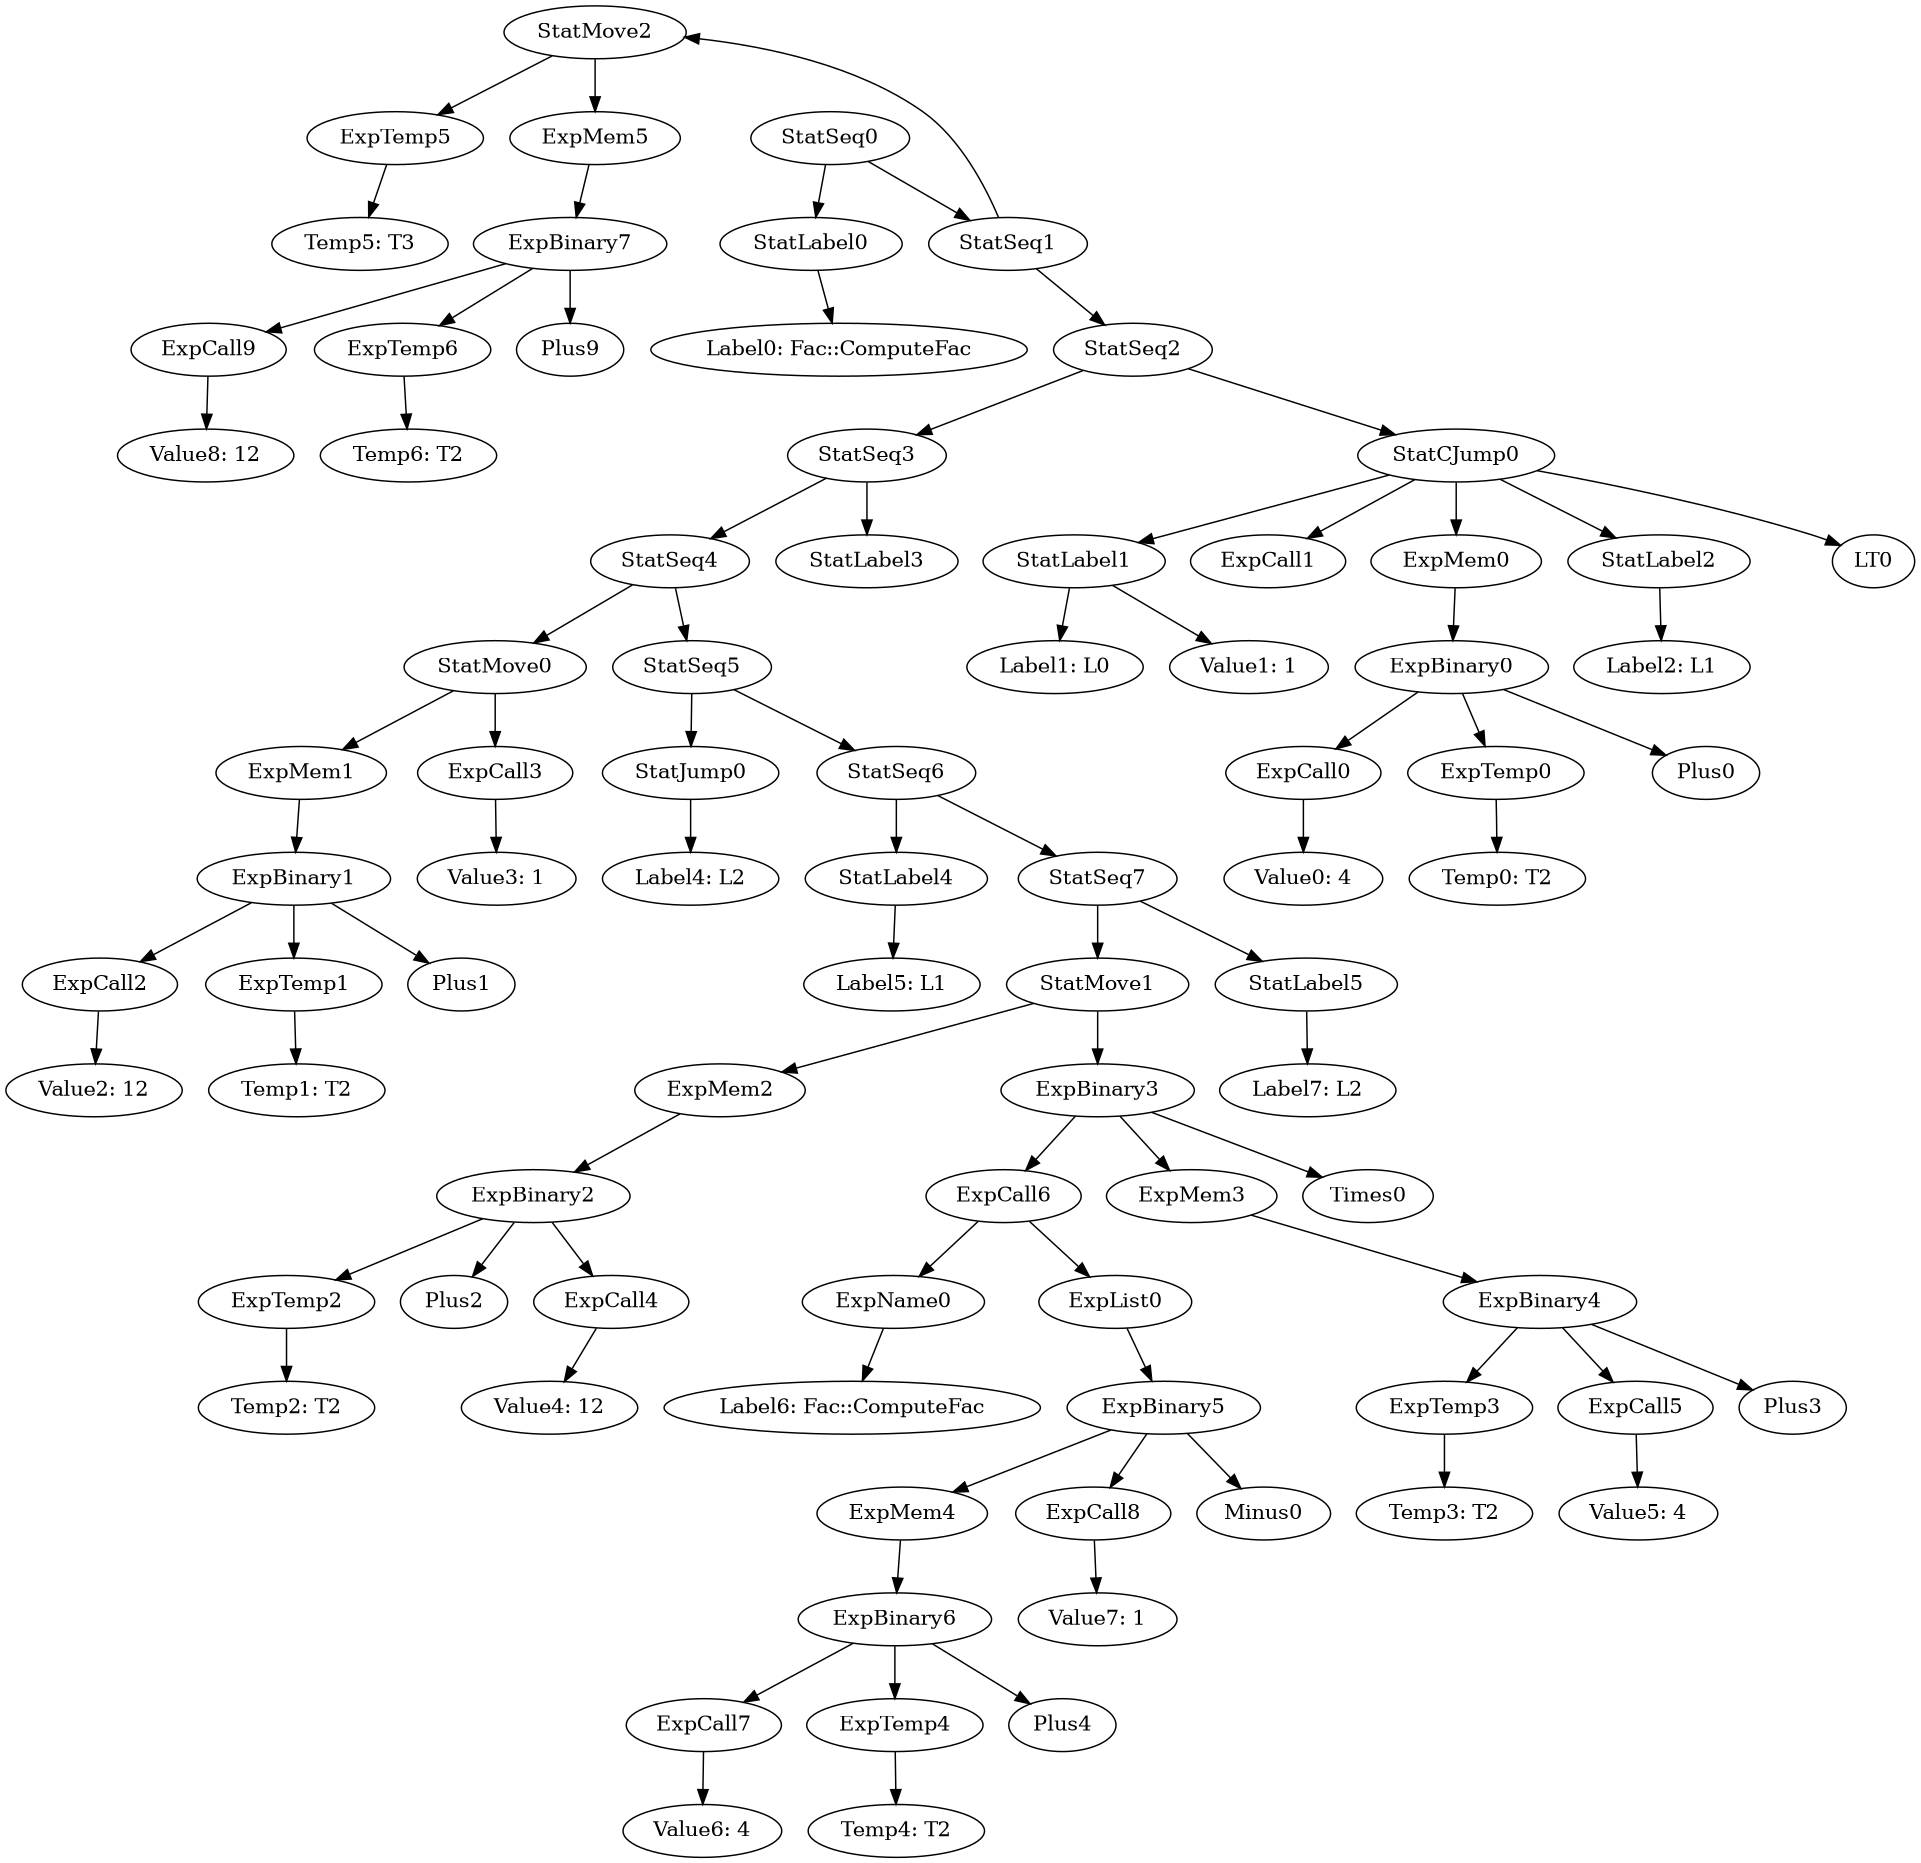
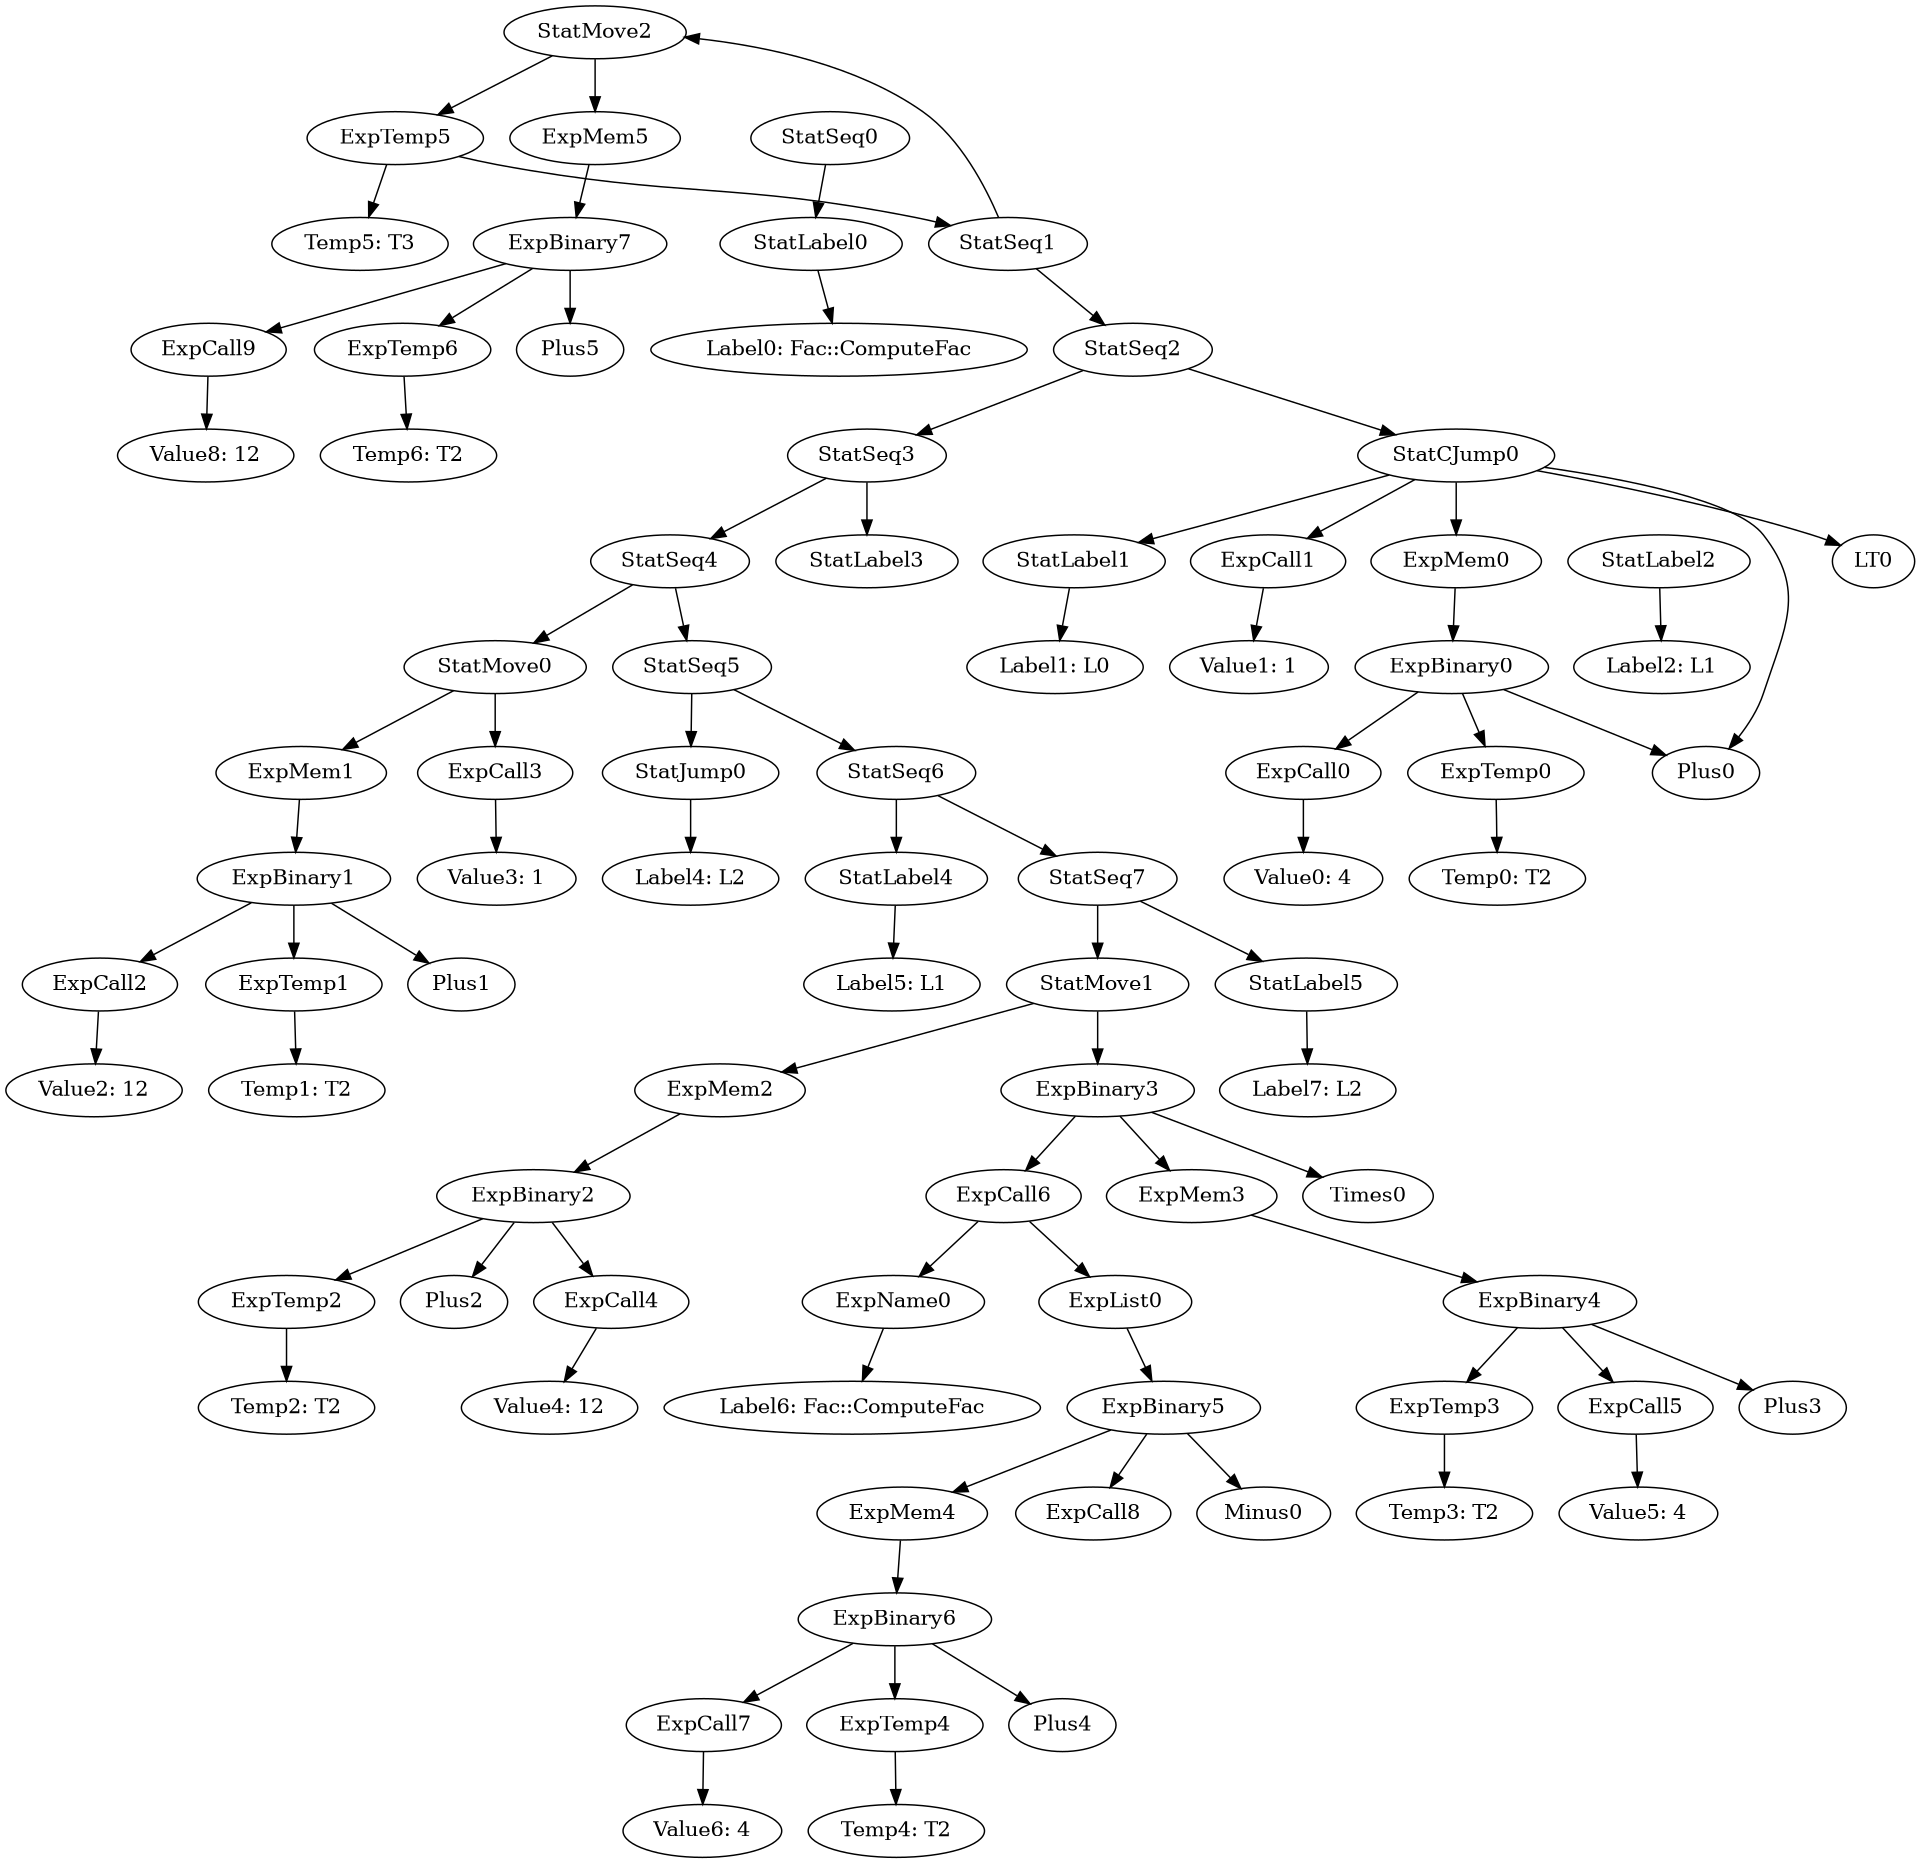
  digraph {
    ordering=out
    ExpCall9
    "Value8: 12"
    ExpBinary7
    ExpTemp6
-   Plus5 [label=Plus9]
+   Plus5
    "Temp6: T2"
    StatMove2
    ExpTemp5
    ExpMem5
    "Temp5: T3"
    StatMove1
    ExpMem2
    ExpBinary3
    ExpBinary2
    ExpCall6
    ExpMem3
    Times0
    ExpTemp2
    Plus2
    ExpCall4
    ExpName0
    ExpList0
    ExpBinary4
    ExpMem1
    ExpBinary1
    ExpCall2
    ExpTemp1
    Plus1
    "Value2: 12"
    "Temp1: T2"
    StatSeq4
    StatMove0
    StatSeq5
    ExpCall3
    StatJump0
    StatSeq6
    "Value3: 1"
    "Label4: L2"
    StatLabel4
    StatSeq7
    ExpCall0
    "Value0: 4"
    StatLabel1
    "Label1: L0"
    "Temp2: T2"
    "Value4: 12"
    ExpCall7
    "Value6: 4"
    StatSeq3
    StatLabel3
    StatSeq0
    StatLabel0
    StatSeq1
    "Label0: Fac::ComputeFac"
    StatSeq2
    StatCJump0
    ExpCall1
    ExpMem0
    StatLabel2
    LT0
    "Value1: 1"
    ExpBinary0
    "Label2: L1"
    ExpTemp0
    "Temp0: T2"
    "Label5: L1"
    StatLabel5
    "Label7: L2"
    Plus0
    ExpMem4
    ExpBinary6
    ExpTemp4
    Plus4
    "Temp4: T2"
    ExpCall8
-   "Value7: 1"
    ExpTemp3
    "Temp3: T2"
    ExpCall5
    "Value5: 4"
    Plus3
    "Label6: Fac::ComputeFac"
    ExpBinary5
    Minus0
    ExpCall9 -> "Value8: 12"
    ExpBinary7 -> ExpCall9
    ExpBinary7 -> ExpTemp6
    ExpBinary7 -> Plus5
    ExpTemp6 -> "Temp6: T2"
    StatMove2 -> ExpTemp5
    StatMove2 -> ExpMem5
    ExpTemp5 -> "Temp5: T3"
    ExpMem5 -> ExpBinary7
    StatMove1 -> ExpMem2
    StatMove1 -> ExpBinary3
    ExpMem2 -> ExpBinary2
    ExpBinary3 -> ExpCall6
    ExpBinary3 -> ExpMem3
    ExpBinary3 -> Times0
    ExpBinary2 -> ExpTemp2
    ExpBinary2 -> Plus2
    ExpBinary2 -> ExpCall4
    ExpCall6 -> ExpName0
    ExpCall6 -> ExpList0
    ExpMem3 -> ExpBinary4
    ExpTemp2 -> "Temp2: T2"
    ExpCall4 -> "Value4: 12"
    ExpName0 -> "Label6: Fac::ComputeFac"
    ExpList0 -> ExpBinary5
    ExpBinary4 -> ExpTemp3
    ExpBinary4 -> ExpCall5
    ExpBinary4 -> Plus3
    ExpMem1 -> ExpBinary1
    ExpBinary1 -> ExpCall2
    ExpBinary1 -> ExpTemp1
    ExpBinary1 -> Plus1
    ExpCall2 -> "Value2: 12"
    ExpTemp1 -> "Temp1: T2"
    StatSeq4 -> StatMove0
    StatSeq4 -> StatSeq5
    StatMove0 -> ExpMem1
    StatMove0 -> ExpCall3
    StatSeq5 -> StatJump0
    StatSeq5 -> StatSeq6
    ExpCall3 -> "Value3: 1"
    StatJump0 -> "Label4: L2"
    StatSeq6 -> StatLabel4
    StatSeq6 -> StatSeq7
    StatLabel4 -> "Label5: L1"
    StatSeq7 -> StatMove1
    StatSeq7 -> StatLabel5
    ExpCall0 -> "Value0: 4"
    StatLabel1 -> "Label1: L0"
    ExpCall7 -> "Value6: 4"
    StatSeq3 -> StatSeq4
    StatSeq3 -> StatLabel3
    StatSeq0 -> StatLabel0
-   StatSeq0 -> StatSeq1
+   ExpTemp5 -> StatSeq1
    StatLabel0 -> "Label0: Fac::ComputeFac"
    StatSeq1 -> StatMove2
    StatSeq1 -> StatSeq2
    StatSeq2 -> StatSeq3
    StatSeq2 -> StatCJump0
    StatCJump0 -> StatLabel1
    StatCJump0 -> ExpCall1
    StatCJump0 -> ExpMem0
-   StatCJump0 -> StatLabel2
+   StatCJump0 -> Plus0
    StatCJump0 -> LT0
-   StatLabel1 -> "Value1: 1"
+   ExpCall1 -> "Value1: 1"
    ExpMem0 -> ExpBinary0
    StatLabel2 -> "Label2: L1"
    ExpBinary0 -> ExpCall0
    ExpBinary0 -> ExpTemp0
    ExpBinary0 -> Plus0
    ExpTemp0 -> "Temp0: T2"
    StatLabel5 -> "Label7: L2"
    ExpMem4 -> ExpBinary6
    ExpBinary6 -> ExpCall7
    ExpBinary6 -> ExpTemp4
    ExpBinary6 -> Plus4
    ExpTemp4 -> "Temp4: T2"
-   ExpCall8 -> "Value7: 1"
    ExpTemp3 -> "Temp3: T2"
    ExpCall5 -> "Value5: 4"
    ExpBinary5 -> ExpMem4
    ExpBinary5 -> ExpCall8
    ExpBinary5 -> Minus0
  }
